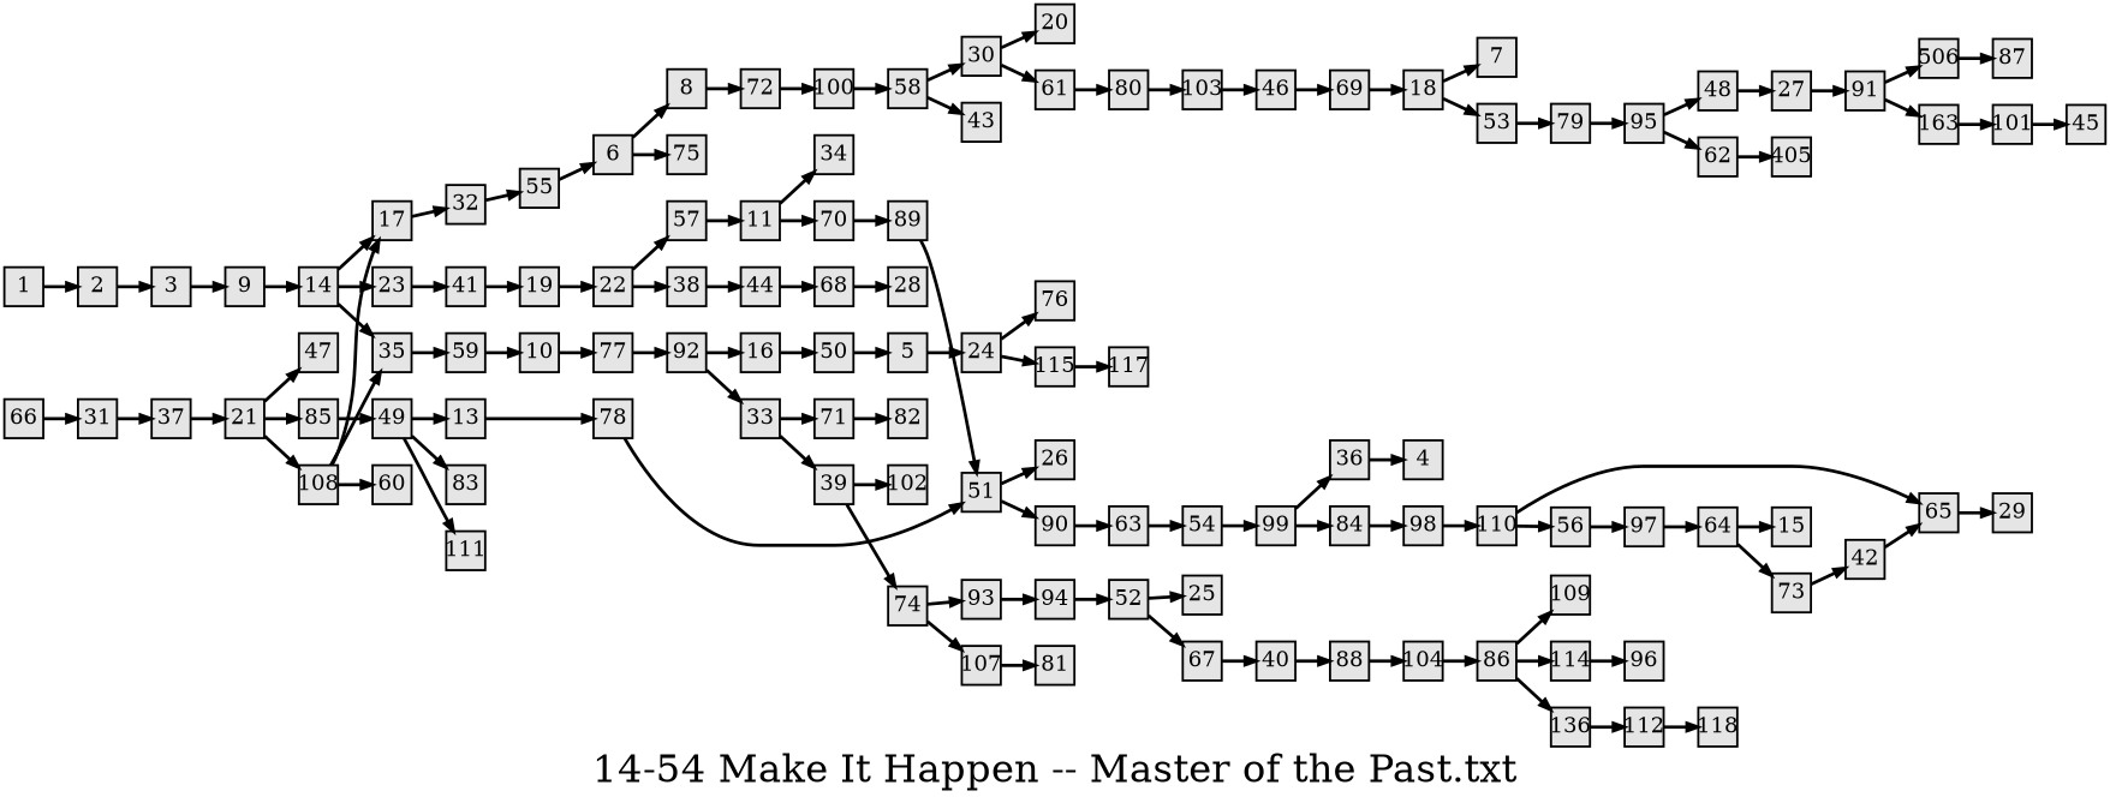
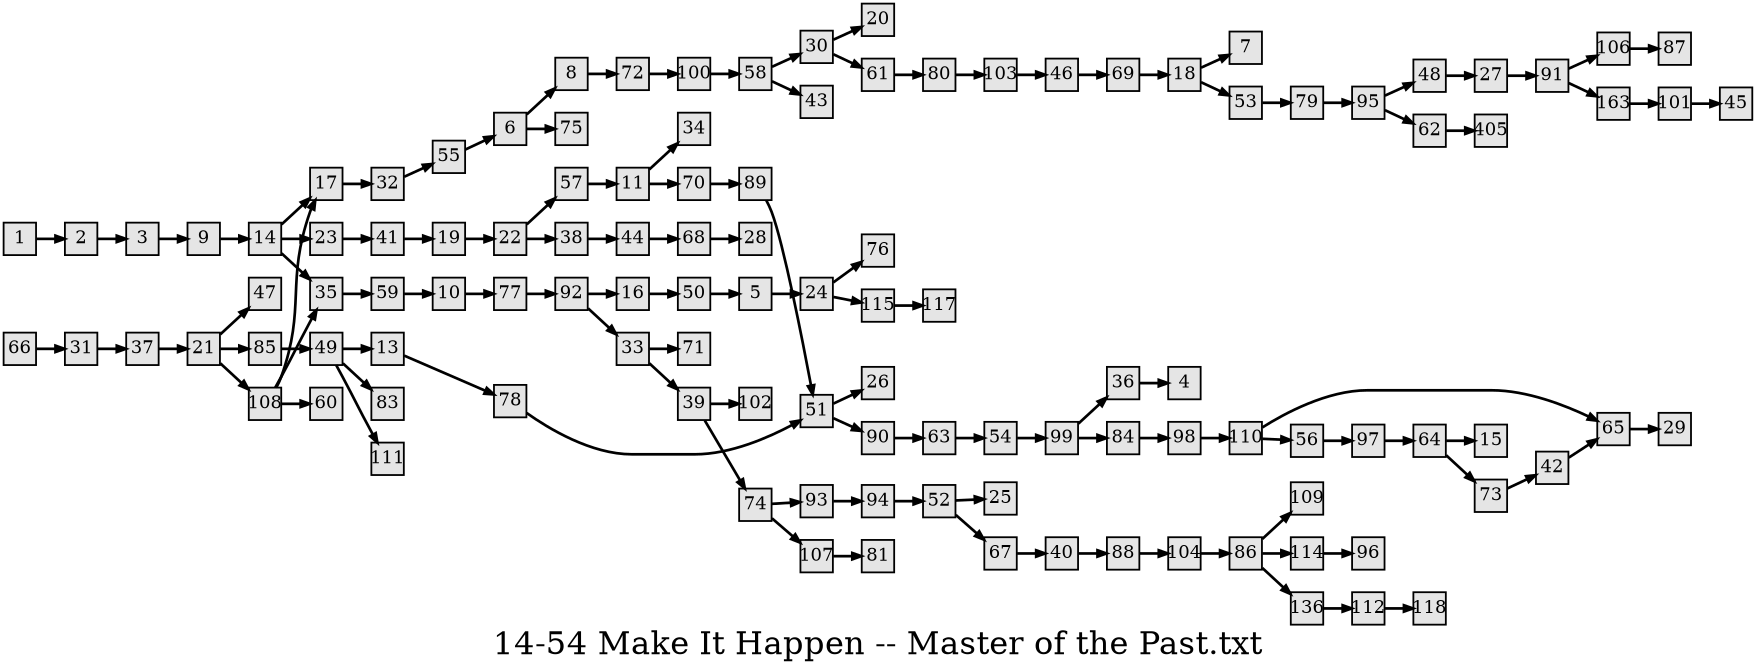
  digraph {
    fontsize=36
    label="14-54 Make It Happen -- Master of the Past.txt"
    nodesep=0.35
    ordering=out
    rankdir=LR
    ranksep=0.45
    node [fillcolor=grey90 fixedsize=true fontsize=20 labelfloat=true margin="0,0" penwidth=2 regular=true shape=rect style=filled]
    edge [fontsize=12 labelfloat=true penwidth=3]
    1
    2
    3
    9
    14
    17
    23
    35
    5
    24
    76
    115
    117
    6
    8
    75
    72
    100
    58
    32
    41
    59
    10
    77
    92
    16
    33
    11
    34
    70
    89
    51
    66
    31
    37
    13
    78
    26
    90
    55
    19
    50
    18
    7
    53
    79
    95
    22
    57
    38
    44
    21
    47
    85
    108
    49
    60
    83
    111
    68
    27
    91
-   106 [label=506]
+   106
    n64 [label=163]
    87
    101
    30
    20
    61
    80
    103
    71
    39
-   82
    102
    74
    93
    107
    36
    4
    28
    94
    81
    40
    88
    104
    86
    42
    65
    29
    46
    69
    48
    63
    54
    52
    25
    67
    62
    99
    84
    98
    56
    97
    64
    15
    73
    43
    n109 [label=405]
    110
    109
    114
    n113 [label=136]
    96
    112
    118
    45
    1 -> 2
    2 -> 3
    3 -> 9
    9 -> 14
    14 -> 17
    14 -> 23
    14 -> 35
    17 -> 32
    23 -> 41
    35 -> 59
    5 -> 24
    24 -> 76
    24 -> 115
    115 -> 117
    6 -> 8
    6 -> 75
    8 -> 72
    72 -> 100
    100 -> 58
    58 -> 30
    58 -> 43
    32 -> 55
    41 -> 19
    59 -> 10
    10 -> 77
    77 -> 92
    92 -> 16
    92 -> 33
    16 -> 50
    33 -> 71
    33 -> 39
    11 -> 34
    11 -> 70
    70 -> 89
    89 -> 51
    51 -> 26
    51 -> 90
    66 -> 31
    31 -> 37
    37 -> 21
    13 -> 78
    78 -> 51
    90 -> 63
    55 -> 6
    19 -> 22
    50 -> 5
    18 -> 7
    18 -> 53
    53 -> 79
    79 -> 95
    95 -> 48
    95 -> 62
    22 -> 57
    22 -> 38
    57 -> 11
    38 -> 44
    44 -> 68
    21 -> 47
    21 -> 85
    21 -> 108
    85 -> 49
    108 -> 17
    108 -> 35
    108 -> 60
    49 -> 13
    49 -> 83
    49 -> 111
    68 -> 28
    27 -> 91
    91 -> 106
    91 -> n64
    106 -> 87
    n64 -> 101
    101 -> 45
    30 -> 20
    30 -> 61
    61 -> 80
    80 -> 103
    103 -> 46
-   71 -> 82
    39 -> 102
    39 -> 74
    74 -> 93
    74 -> 107
    93 -> 94
    107 -> 81
    36 -> 4
    94 -> 52
    40 -> 88
    88 -> 104
    104 -> 86
    86 -> 109
    86 -> 114
    86 -> n113
    42 -> 65
    65 -> 29
    46 -> 69
    69 -> 18
    48 -> 27
    63 -> 54
    54 -> 99
    52 -> 25
    52 -> 67
    67 -> 40
    62 -> n109
    99 -> 36
    99 -> 84
    84 -> 98
    98 -> 110
    56 -> 97
    97 -> 64
    64 -> 15
    64 -> 73
    73 -> 42
    110 -> 65
    110 -> 56
    114 -> 96
    n113 -> 112
    112 -> 118
  }
